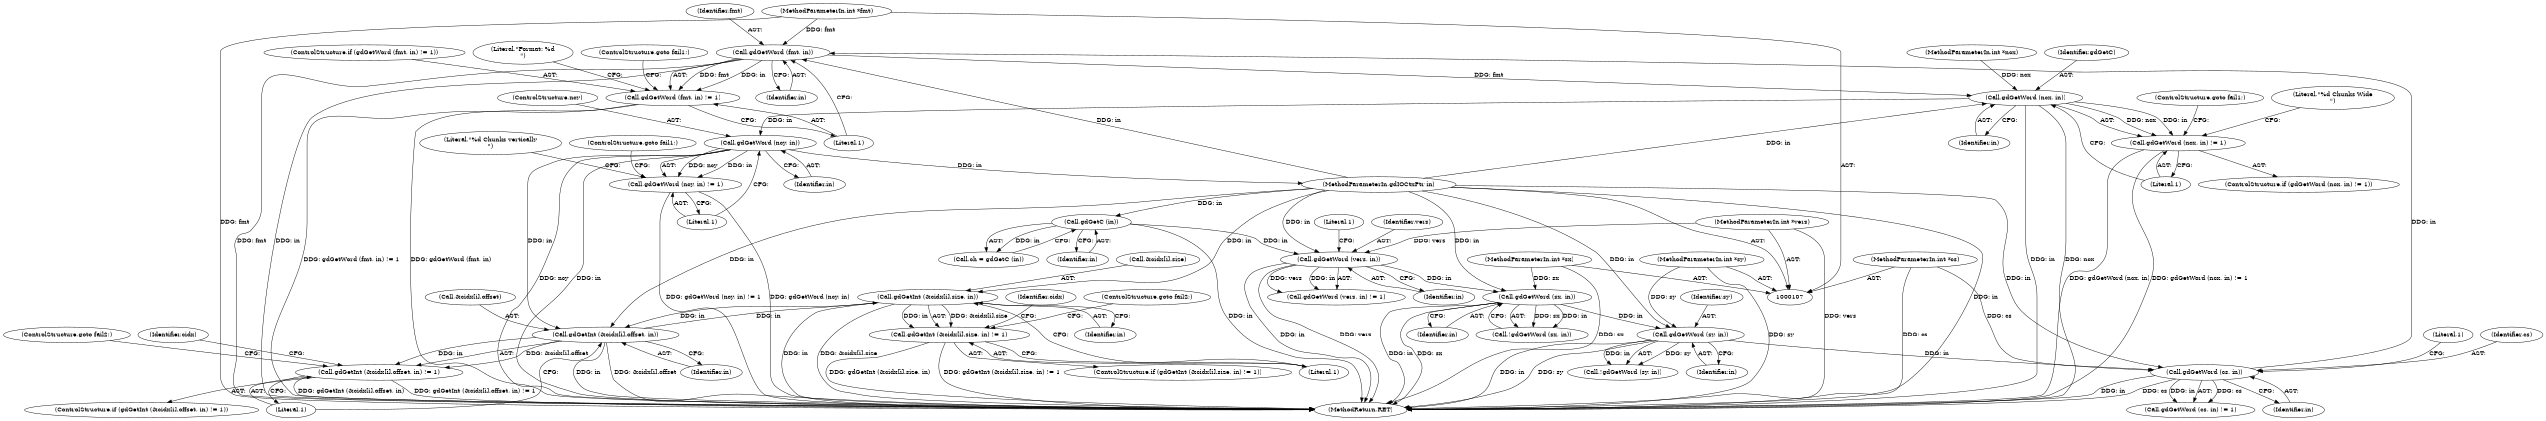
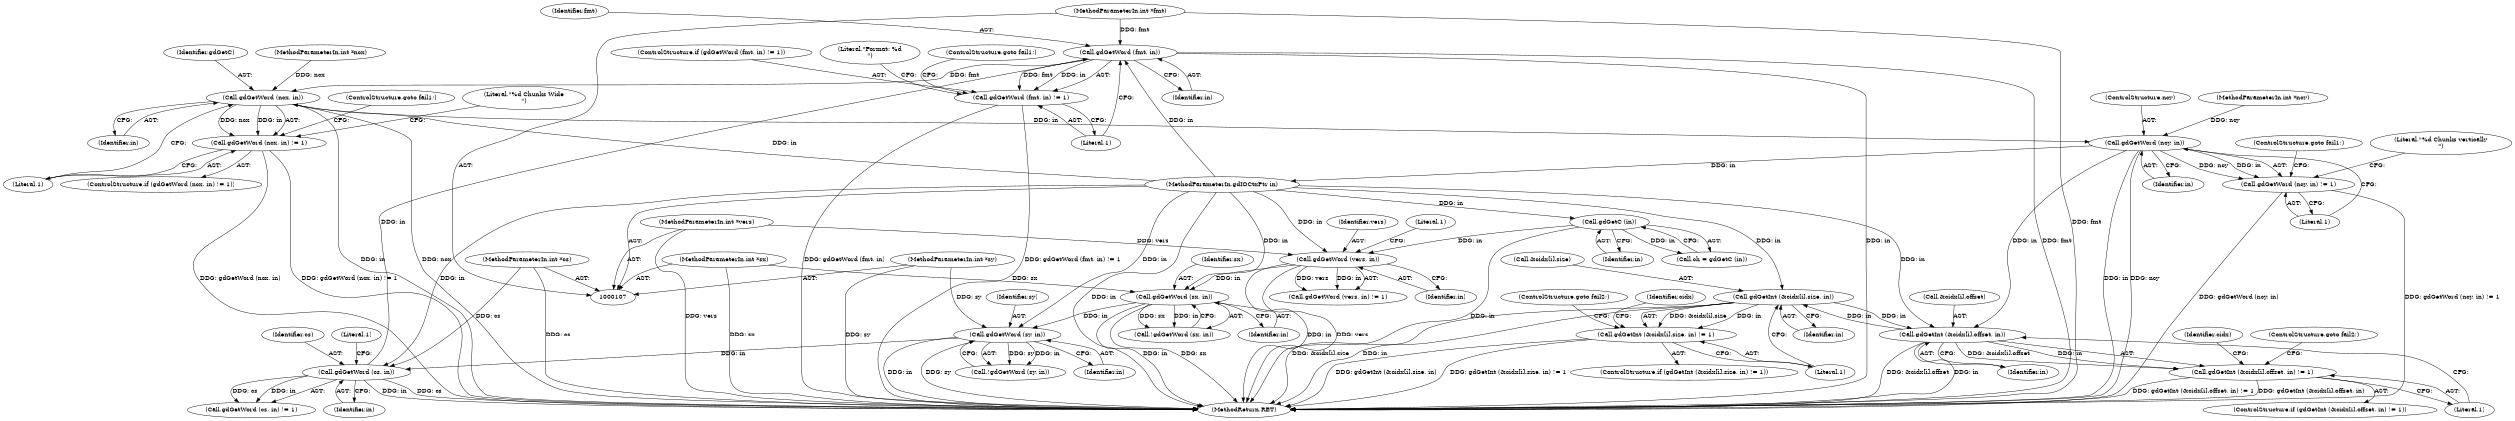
  digraph {
    n1 [label="(Call,gdGetWord (fmt, in))"]
    n2 [label="(Call,gdGetWord (fmt, in) != 1)"]
    n3 [label="(Call,gdGetWord (ncx, in))"]
    n4 [label="(MethodReturn,RET)"]
    n5 [label="(Identifier,in)"]
    n6 [label="(Literal,1)"]
    n7 [label="(Call,gdGetWord (ncy, in))"]
    n8 [label="(Call,gdGetWord (ncx, in) != 1)"]
    n9 [label="(Identifier,in)"]
    n10 [label="(MethodParameterIn,int *fmt)"]
    1000107
    n12 [label="(Call,gdGetWord (cs, in))"]
    n13 [label="(Identifier,in)"]
    n14 [label="(Call,gdGetWord (cs, in) != 1)"]
    n15 [label="(MethodParameterIn,int *cs)"]
    n16 [label="(Call,gdGetWord (sy, in))"]
    n17 [label="(Identifier,in)"]
    n18 [label="(Call,!gdGetWord (sy, in))"]
    n19 [label="(MethodParameterIn,int *sy)"]
    n20 [label="(Call,gdGetWord (sx, in))"]
    n21 [label="(Call,!gdGetWord (sx, in))"]
    n22 [label="(Identifier,in)"]
    n23 [label="(MethodParameterIn,int *sx)"]
    n24 [label="(Call,gdGetWord (vers, in))"]
    n25 [label="(Identifier,in)"]
    n26 [label="(Call,gdGetWord (vers, in) != 1)"]
    n27 [label="(MethodParameterIn,int *vers)"]
    n28 [label="(Call,gdGetC (in))"]
    n29 [label="(Identifier,in)"]
    n30 [label="(Call,ch = gdGetC (in))"]
    n31 [label="(MethodParameterIn,gdIOCtxPtr in)"]
    n32 [label="(Call,gdGetInt (&cidx[i].offset, in))"]
    n33 [label="(Call,gdGetInt (&cidx[i].size, in))"]
    n34 [label="(Call,gdGetWord (ncy, in) != 1)"]
    n35 [label="(Identifier,in)"]
    n36 [label="(Call,gdGetInt (&cidx[i].offset, in) != 1)"]
    n37 [label="(Identifier,in)"]
    n38 [label="(Call,gdGetInt (&cidx[i].size, in) != 1)"]
    n39 [label="(Identifier,in)"]
    n40 [label="(ControlStructure,if (gdGetWord (fmt, in) != 1))"]
    n41 [label="(ControlStructure,if (gdGetWord (ncx, in) != 1))"]
    n42 [label="(Literal,1)"]
    n43 [label="(Literal,1)"]
    n44 [label="(ControlStructure,if (gdGetInt (&cidx[i].offset, in) != 1))"]
    n45 [label="(Literal,1)"]
    n46 [label="(ControlStructure,if (gdGetInt (&cidx[i].size, in) != 1))"]
    n47 [label="(Literal,1)"]
+   n48 [label="(Identifier,sx)"]
    n49 [label="(ControlStructure,goto fail2;)"]
    n50 [label="(ControlStructure,goto fail1;)"]
    n51 [label="(Literal,\"Format: %d\n\")"]
    n52 [label="(Literal,\"%d Chunks Wide\n\")"]
    n53 [label="(Literal,1)"]
    n54 [label="(ControlStructure,ncy)"]
    n55 [label="(Identifier,vers)"]
    n56 [label="(Identifier,gdGetC)"]
    n57 [label="(Literal,\"%d Chunks vertically\n\")"]
    n58 [label="(Identifier,cidx)"]
    n59 [label="(Identifier,fmt)"]
    n60 [label="(Call,&cidx[i].size)"]
    n61 [label="(Literal,1)"]
    n62 [label="(Identifier,cs)"]
    n63 [label="(Identifier,cidx)"]
    n64 [label="(Identifier,sy)"]
+   n65 [label="(MethodParameterIn,int *ncy)"]
    n66 [label="(ControlStructure,goto fail2;)"]
    n67 [label="(ControlStructure,goto fail1;)"]
    n68 [label="(Call,&cidx[i].offset)"]
    n69 [label="(MethodParameterIn,int *ncx)"]
    n70 [label="(ControlStructure,goto fail1;)"]
    n1 -> n2 [label="AST: "]
    n1 -> n2 [label="DDG: fmt"]
    n1 -> n2 [label="DDG: in"]
    n1 -> n3 [label="DDG: fmt"]
    n1 -> n4 [label="DDG: fmt"]
    n1 -> n4 [label="DDG: in"]
    n1 -> n5 [label="CFG: "]
    n2 -> n4 [label="DDG: gdGetWord (fmt, in) != 1"]
    n2 -> n4 [label="DDG: gdGetWord (fmt, in)"]
    n2 -> n6 [label="CFG: "]
    n3 -> n4 [label="DDG: in"]
    n3 -> n4 [label="DDG: ncx"]
    n3 -> n7 [label="DDG: in"]
    n3 -> n8 [label="AST: "]
    n3 -> n8 [label="DDG: ncx"]
    n3 -> n8 [label="DDG: in"]
    n3 -> n9 [label="CFG: "]
    n5 -> n1 [label="AST: "]
    n6 -> n1 [label="CFG: "]
    n6 -> n2 [label="AST: "]
    n7 -> n4 [label="DDG: ncy"]
    n7 -> n4 [label="DDG: in"]
    n7 -> n31 [label="DDG: in"]
    n7 -> n32 [label="DDG: in"]
    n7 -> n34 [label="AST: "]
    n7 -> n34 [label="DDG: ncy"]
    n7 -> n34 [label="DDG: in"]
    n7 -> n35 [label="CFG: "]
    n8 -> n4 [label="DDG: gdGetWord (ncx, in)"]
    n8 -> n4 [label="DDG: gdGetWord (ncx, in) != 1"]
    n8 -> n41 [label="AST: "]
    n8 -> n42 [label="CFG: "]
    n9 -> n3 [label="AST: "]
    n10 -> n1 [label="DDG: fmt"]
    n10 -> n4 [label="DDG: fmt"]
    n10 -> 1000107 [label="AST: "]
    n12 -> n1 [label="DDG: in"]
    n12 -> n4 [label="DDG: in"]
    n12 -> n4 [label="DDG: cs"]
    n12 -> n13 [label="CFG: "]
    n12 -> n14 [label="AST: "]
    n12 -> n14 [label="DDG: cs"]
    n12 -> n14 [label="DDG: in"]
    n13 -> n12 [label="AST: "]
    n15 -> n4 [label="DDG: cs"]
    n15 -> 1000107 [label="AST: "]
    n15 -> n12 [label="DDG: cs"]
    n16 -> n4 [label="DDG: in"]
    n16 -> n4 [label="DDG: sy"]
    n16 -> n12 [label="DDG: in"]
    n16 -> n17 [label="CFG: "]
    n16 -> n18 [label="AST: "]
    n16 -> n18 [label="DDG: sy"]
    n16 -> n18 [label="DDG: in"]
    n17 -> n16 [label="AST: "]
+   n18 -> n16 [label="CFG: "]
    n19 -> n4 [label="DDG: sy"]
    n19 -> 1000107 [label="AST: "]
    n19 -> n16 [label="DDG: sy"]
    n20 -> n4 [label="DDG: in"]
    n20 -> n4 [label="DDG: sx"]
    n20 -> n16 [label="DDG: in"]
    n20 -> n21 [label="AST: "]
    n20 -> n21 [label="DDG: sx"]
    n20 -> n21 [label="DDG: in"]
    n20 -> n22 [label="CFG: "]
    n21 -> n20 [label="CFG: "]
    n22 -> n20 [label="AST: "]
    n23 -> n4 [label="DDG: sx"]
    n23 -> 1000107 [label="AST: "]
    n23 -> n20 [label="DDG: sx"]
    n24 -> n4 [label="DDG: in"]
    n24 -> n4 [label="DDG: vers"]
    n24 -> n20 [label="DDG: in"]
    n24 -> n25 [label="CFG: "]
    n24 -> n26 [label="AST: "]
    n24 -> n26 [label="DDG: vers"]
    n24 -> n26 [label="DDG: in"]
    n25 -> n24 [label="AST: "]
    n27 -> n4 [label="DDG: vers"]
    n27 -> 1000107 [label="AST: "]
    n27 -> n24 [label="DDG: vers"]
    n28 -> n4 [label="DDG: in"]
    n28 -> n24 [label="DDG: in"]
    n28 -> n29 [label="CFG: "]
    n28 -> n30 [label="AST: "]
    n28 -> n30 [label="DDG: in"]
    n29 -> n28 [label="AST: "]
    n30 -> n28 [label="CFG: "]
    n31 -> n1 [label="DDG: in"]
    n31 -> n3 [label="DDG: in"]
    n31 -> n4 [label="DDG: in"]
    n31 -> 1000107 [label="AST: "]
    n31 -> n12 [label="DDG: in"]
    n31 -> n16 [label="DDG: in"]
    n31 -> n20 [label="DDG: in"]
    n31 -> n24 [label="DDG: in"]
    n31 -> n28 [label="DDG: in"]
    n31 -> n32 [label="DDG: in"]
    n31 -> n33 [label="DDG: in"]
    n32 -> n4 [label="DDG: in"]
    n32 -> n4 [label="DDG: &cidx[i].offset"]
    n32 -> n33 [label="DDG: in"]
    n32 -> n36 [label="AST: "]
    n32 -> n36 [label="DDG: &cidx[i].offset"]
    n32 -> n36 [label="DDG: in"]
    n32 -> n37 [label="CFG: "]
    n33 -> n4 [label="DDG: in"]
    n33 -> n4 [label="DDG: &cidx[i].size"]
    n33 -> n32 [label="DDG: in"]
    n33 -> n38 [label="AST: "]
    n33 -> n38 [label="DDG: &cidx[i].size"]
    n33 -> n38 [label="DDG: in"]
    n33 -> n39 [label="CFG: "]
    n34 -> n4 [label="DDG: gdGetWord (ncy, in) != 1"]
    n34 -> n4 [label="DDG: gdGetWord (ncy, in)"]
    n34 -> n43 [label="CFG: "]
    n35 -> n7 [label="AST: "]
    n36 -> n4 [label="DDG: gdGetInt (&cidx[i].offset, in)"]
    n36 -> n4 [label="DDG: gdGetInt (&cidx[i].offset, in) != 1"]
    n36 -> n44 [label="AST: "]
    n36 -> n45 [label="CFG: "]
    n37 -> n32 [label="AST: "]
    n38 -> n4 [label="DDG: gdGetInt (&cidx[i].size, in)"]
    n38 -> n4 [label="DDG: gdGetInt (&cidx[i].size, in) != 1"]
    n38 -> n46 [label="AST: "]
    n38 -> n47 [label="CFG: "]
    n39 -> n33 [label="AST: "]
    n40 -> n2 [label="AST: "]
    n42 -> n3 [label="CFG: "]
    n42 -> n8 [label="AST: "]
    n43 -> n7 [label="CFG: "]
    n43 -> n34 [label="AST: "]
    n45 -> n32 [label="CFG: "]
    n45 -> n36 [label="AST: "]
    n47 -> n33 [label="CFG: "]
    n47 -> n38 [label="AST: "]
+   n48 -> n20 [label="AST: "]
    n49 -> n36 [label="CFG: "]
    n50 -> n8 [label="CFG: "]
    n51 -> n2 [label="CFG: "]
    n52 -> n8 [label="CFG: "]
    n53 -> n12 [label="CFG: "]
    n54 -> n7 [label="AST: "]
    n55 -> n24 [label="AST: "]
    n56 -> n3 [label="AST: "]
    n57 -> n34 [label="CFG: "]
    n58 -> n38 [label="CFG: "]
    n59 -> n1 [label="AST: "]
    n60 -> n33 [label="AST: "]
    n61 -> n24 [label="CFG: "]
    n62 -> n12 [label="AST: "]
    n63 -> n36 [label="CFG: "]
    n64 -> n16 [label="AST: "]
+   n65 -> n7 [label="DDG: ncy"]
    n66 -> n38 [label="CFG: "]
    n67 -> n34 [label="CFG: "]
    n68 -> n32 [label="AST: "]
    n69 -> n3 [label="DDG: ncx"]
    n70 -> n2 [label="CFG: "]
  }
